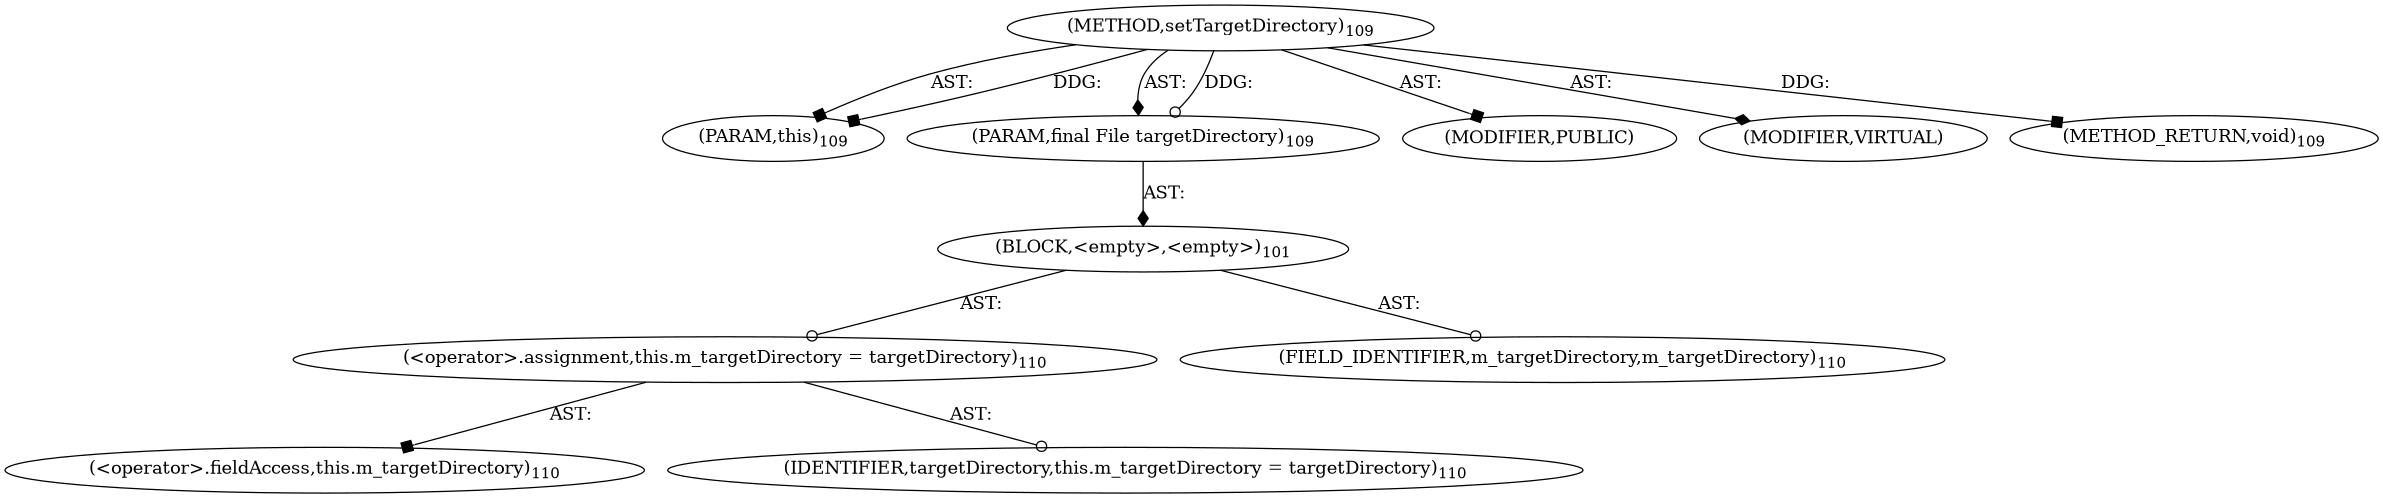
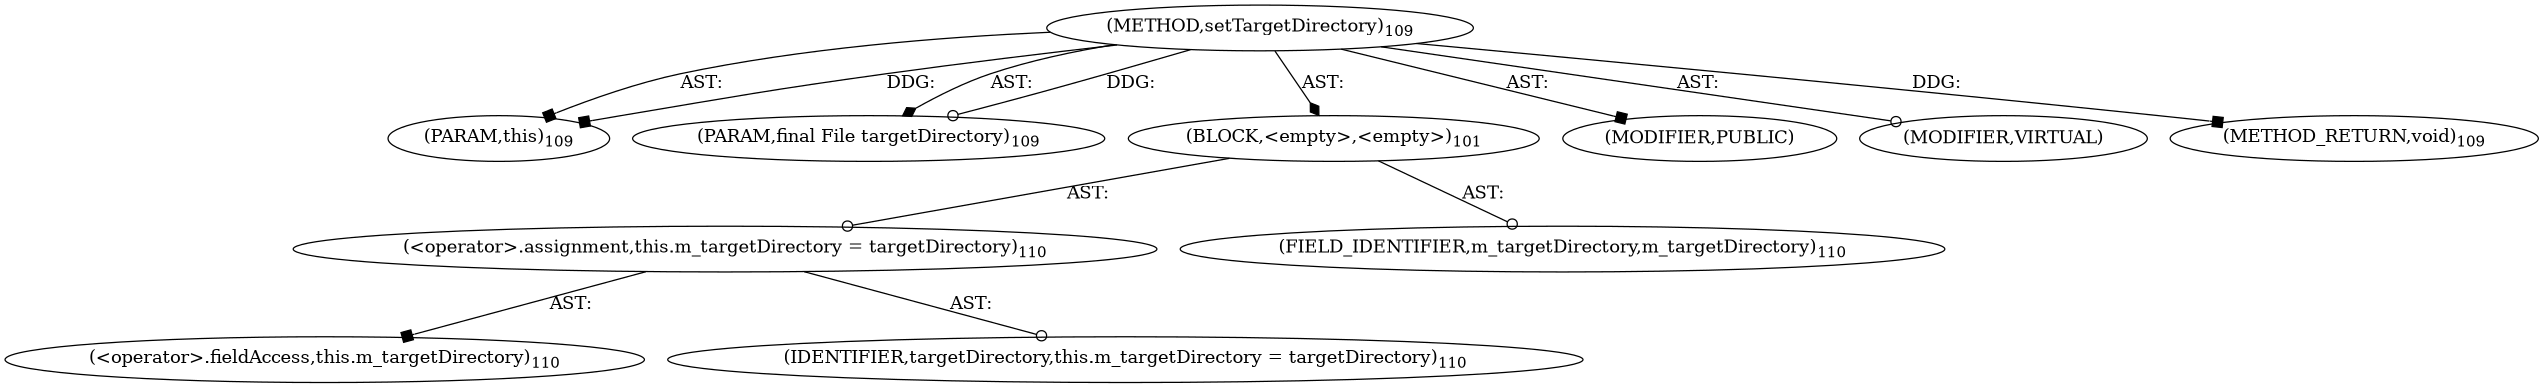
  digraph {
    edge [arrowhead=box]
    n1 [label=<(METHOD,setTargetDirectory)<SUB>109</SUB>>]
    n2 [label=<(PARAM,this)<SUB>109</SUB>>]
    n3 [label=<(PARAM,final File targetDirectory)<SUB>109</SUB>>]
    n4 [label=<(BLOCK,&lt;empty&gt;,&lt;empty&gt;)<SUB>101</SUB>>]
    n5 [label=<(MODIFIER,PUBLIC)>]
    n6 [label=<(MODIFIER,VIRTUAL)>]
    n7 [label=<(METHOD_RETURN,void)<SUB>109</SUB>>]
    n8 [label=<(&lt;operator&gt;.assignment,this.m_targetDirectory = targetDirectory)<SUB>110</SUB>>]
    n9 [label=<(FIELD_IDENTIFIER,m_targetDirectory,m_targetDirectory)<SUB>110</SUB>>]
    n10 [label=<(&lt;operator&gt;.fieldAccess,this.m_targetDirectory)<SUB>110</SUB>>]
    n11 [label=<(IDENTIFIER,targetDirectory,this.m_targetDirectory = targetDirectory)<SUB>110</SUB>>]
    n1 -> n2 [label="AST: "]
    n1 -> n2 [label="DDG: "]
    n1 -> n3 [arrowhead=diamond label="AST: "]
    n1 -> n3 [arrowhead=odot label="DDG: "]
-   n3 -> n4 [arrowhead=diamond label="AST: "]
+   n1 -> n4 [arrowhead=diamond label="AST: "]
    n1 -> n5 [label="AST: "]
-   n1 -> n6 [arrowhead=diamond label="AST: "]
+   n1 -> n6 [arrowhead=odot label="AST: "]
    n1 -> n7 [label="DDG: "]
    n4 -> n8 [arrowhead=odot label="AST: "]
    n4 -> n9 [arrowhead=odot label="AST: "]
    n8 -> n10 [label="AST: "]
    n8 -> n11 [arrowhead=odot label="AST: "]
  }
